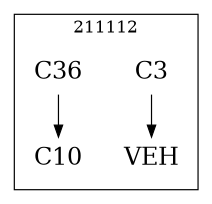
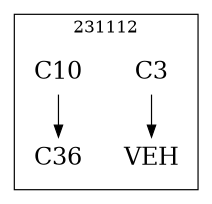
  strict digraph {
    node [fontsize=20 shape=plaintext]
    n1 [label=VEH]
    n2 [label=C3]
    n3 [label=C10]
    n4 [label=C36]
    subgraph cluster_1 {
-     label=211112
+     label=231112
      labeldoc=t
      n1
      n2
      n3
      n4
    }
    n2 -> n1
-   n4 -> n3
+   n3 -> n4
  }
